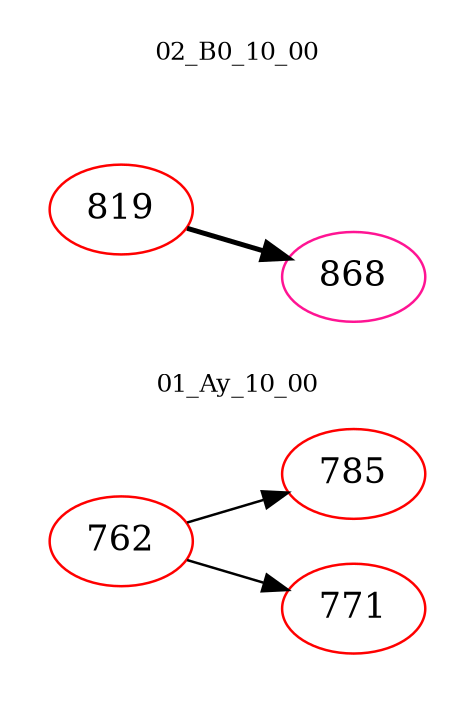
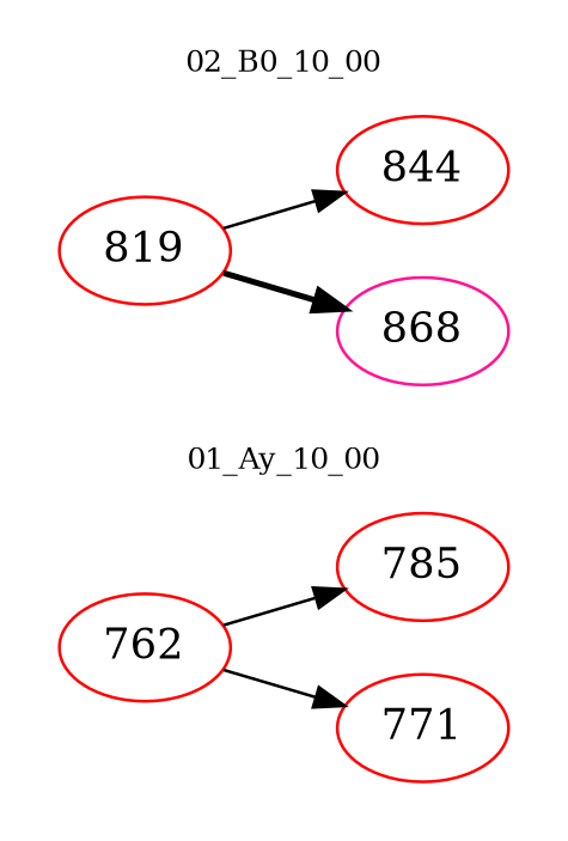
  digraph {
    rankdir=LR
    node [color=red]
    edge [color=black style=solid]
    n1 [label=762]
    n2 [label=771]
    n3 [label=785]
    n4 [label=819]
    n5 [color=deeppink label=868]
+   n6 [label=844]
    subgraph cluster_1 {
      color=white
      fontsize=10
      label="01_Ay_10_00"
      n1
      n2
      n3
    }
    subgraph cluster_2 {
      color=white
      fontsize=10
      label="02_B0_10_00"
      n4
      n5
+     n6
    }
    n1 -> n2
    n1 -> n3
    n4 -> n5 [style=bold]
+   n4 -> n6
  }
